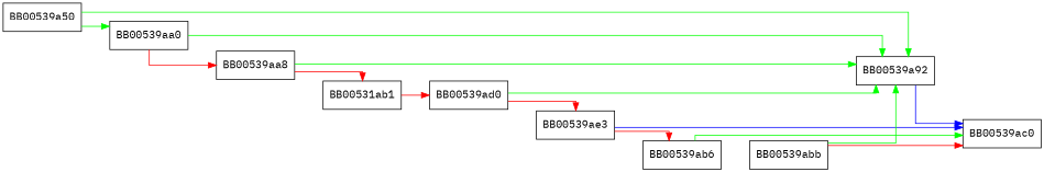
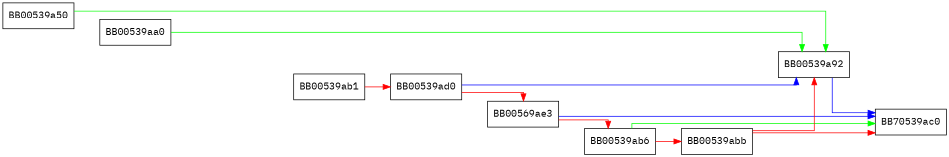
  digraph {
    fontname="IBM Plex Mono"
    rankdir=LR
    splines=ortho
    node [fontname="IBM Plex Mono" shape=box]
    edge [color=green fontname="IBM Plex Mono"]
    BB00539a50
    BB00539aa0
    BB00539a92
-   BB00539aa8
-   BB00539ac0
-   BB00539ab1 [label=BB00531ab1]
+   BB00539ac0 [label=BB70539ac0]
+   BB00539ab1
    BB00539ad0
-   BB00539ae3
+   BB00539ae3 [label=BB00569ae3]
    BB00539ab6
    BB00539abb
-   BB00539a50 -> BB00539aa0
    BB00539a50 -> BB00539a92
    BB00539aa0 -> BB00539a92
-   BB00539aa0 -> BB00539aa8 [color=red]
    BB00539a92 -> BB00539ac0 [color=blue]
-   BB00539aa8 -> BB00539a92
-   BB00539aa8 -> BB00539ab1 [color=red]
    BB00539ab1 -> BB00539ad0 [color=red]
-   BB00539ad0 -> BB00539a92
+   BB00539ad0 -> BB00539a92 [color=blue]
    BB00539ad0 -> BB00539ae3 [color=red]
    BB00539ae3 -> BB00539ac0 [color=blue]
    BB00539ae3 -> BB00539ab6 [color=red]
    BB00539ab6 -> BB00539ac0
-   BB00539abb -> BB00539a92
+   BB00539ab6 -> BB00539abb [color=red]
+   BB00539abb -> BB00539a92 [color=red]
    BB00539abb -> BB00539ac0 [color=red]
  }
